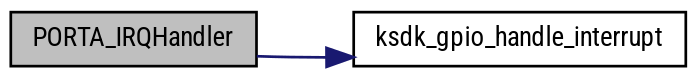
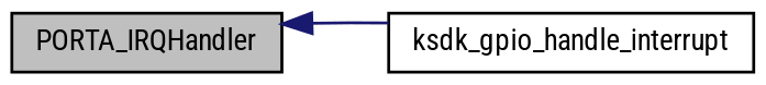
  digraph {
    rankdir=LR
    fontname="Roboto Condensed"
    node [color=black fontname="Roboto Condensed" fontsize=10 shape=record style=filled]
    n1 [fillcolor=grey75 fontcolor=black height=0.2 label=PORTA_IRQHandler width=0.4]
    n2 [fillcolor=white height=0.2 label=ksdk_gpio_handle_interrupt width=0.4]
-   n1 -> n2 [color=midnightblue fontname="Roboto Condensed" fontsize=10 labelfontname=Helvetica labelfontsize=10 style=solid]
+   n2 -> n1 [color=midnightblue fontname="Roboto Condensed" fontsize=10 labelfontname=Helvetica labelfontsize=10 style=solid]
  }
